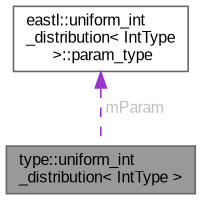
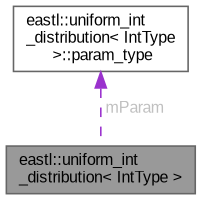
  digraph {
    fontname="Liberation Sans"
    node [color=gray40 fontname="Liberation Sans" fontsize=10 shape=box style=filled]
-   n1 [fillcolor=grey60 fontcolor=black height=0.2 label="type::uniform_int\l_distribution\< IntType \>" width=0.4]
+   n1 [fillcolor=grey60 fontcolor=black height=0.2 label="eastl::uniform_int\l_distribution\< IntType \>" width=0.4]
    n2 [fillcolor=white height=0.2 label="eastl::uniform_int\l_distribution\< IntType\l \>::param_type" width=0.4]
    n2 -> n1 [color=darkorchid3 dir=back fontcolor=grey fontname="Liberation Sans" fontsize=10 label=" mParam" labelfontname=Helvetica labelfontsize=10 style=dashed]
  }
